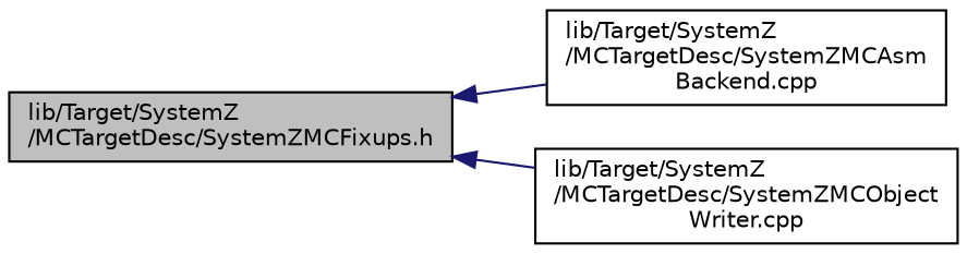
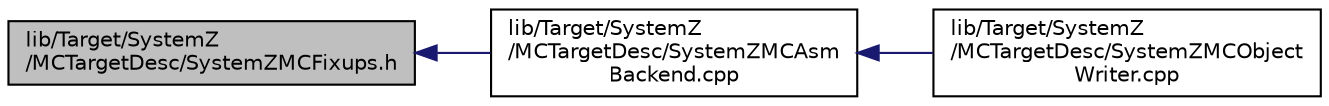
  digraph {
    rankdir=LR
    node [color=black fontname=Helvetica fontsize=10 shape=record]
    edge [color=midnightblue dir=back fontname=Helvetica fontsize=10 labelfontname=Helvetica labelfontsize=10 style=solid]
    n1 [fillcolor=grey75 fontcolor=black height=0.2 label="lib/Target/SystemZ\l/MCTargetDesc/SystemZMCFixups.h" style=filled width=0.4]
    n2 [height=0.2 label="lib/Target/SystemZ\l/MCTargetDesc/SystemZMCAsm\lBackend.cpp" width=0.4]
    n3 [height=0.2 label="lib/Target/SystemZ\l/MCTargetDesc/SystemZMCObject\lWriter.cpp" width=0.4]
    n1 -> n2
-   n1 -> n3
+   n2 -> n3
  }
